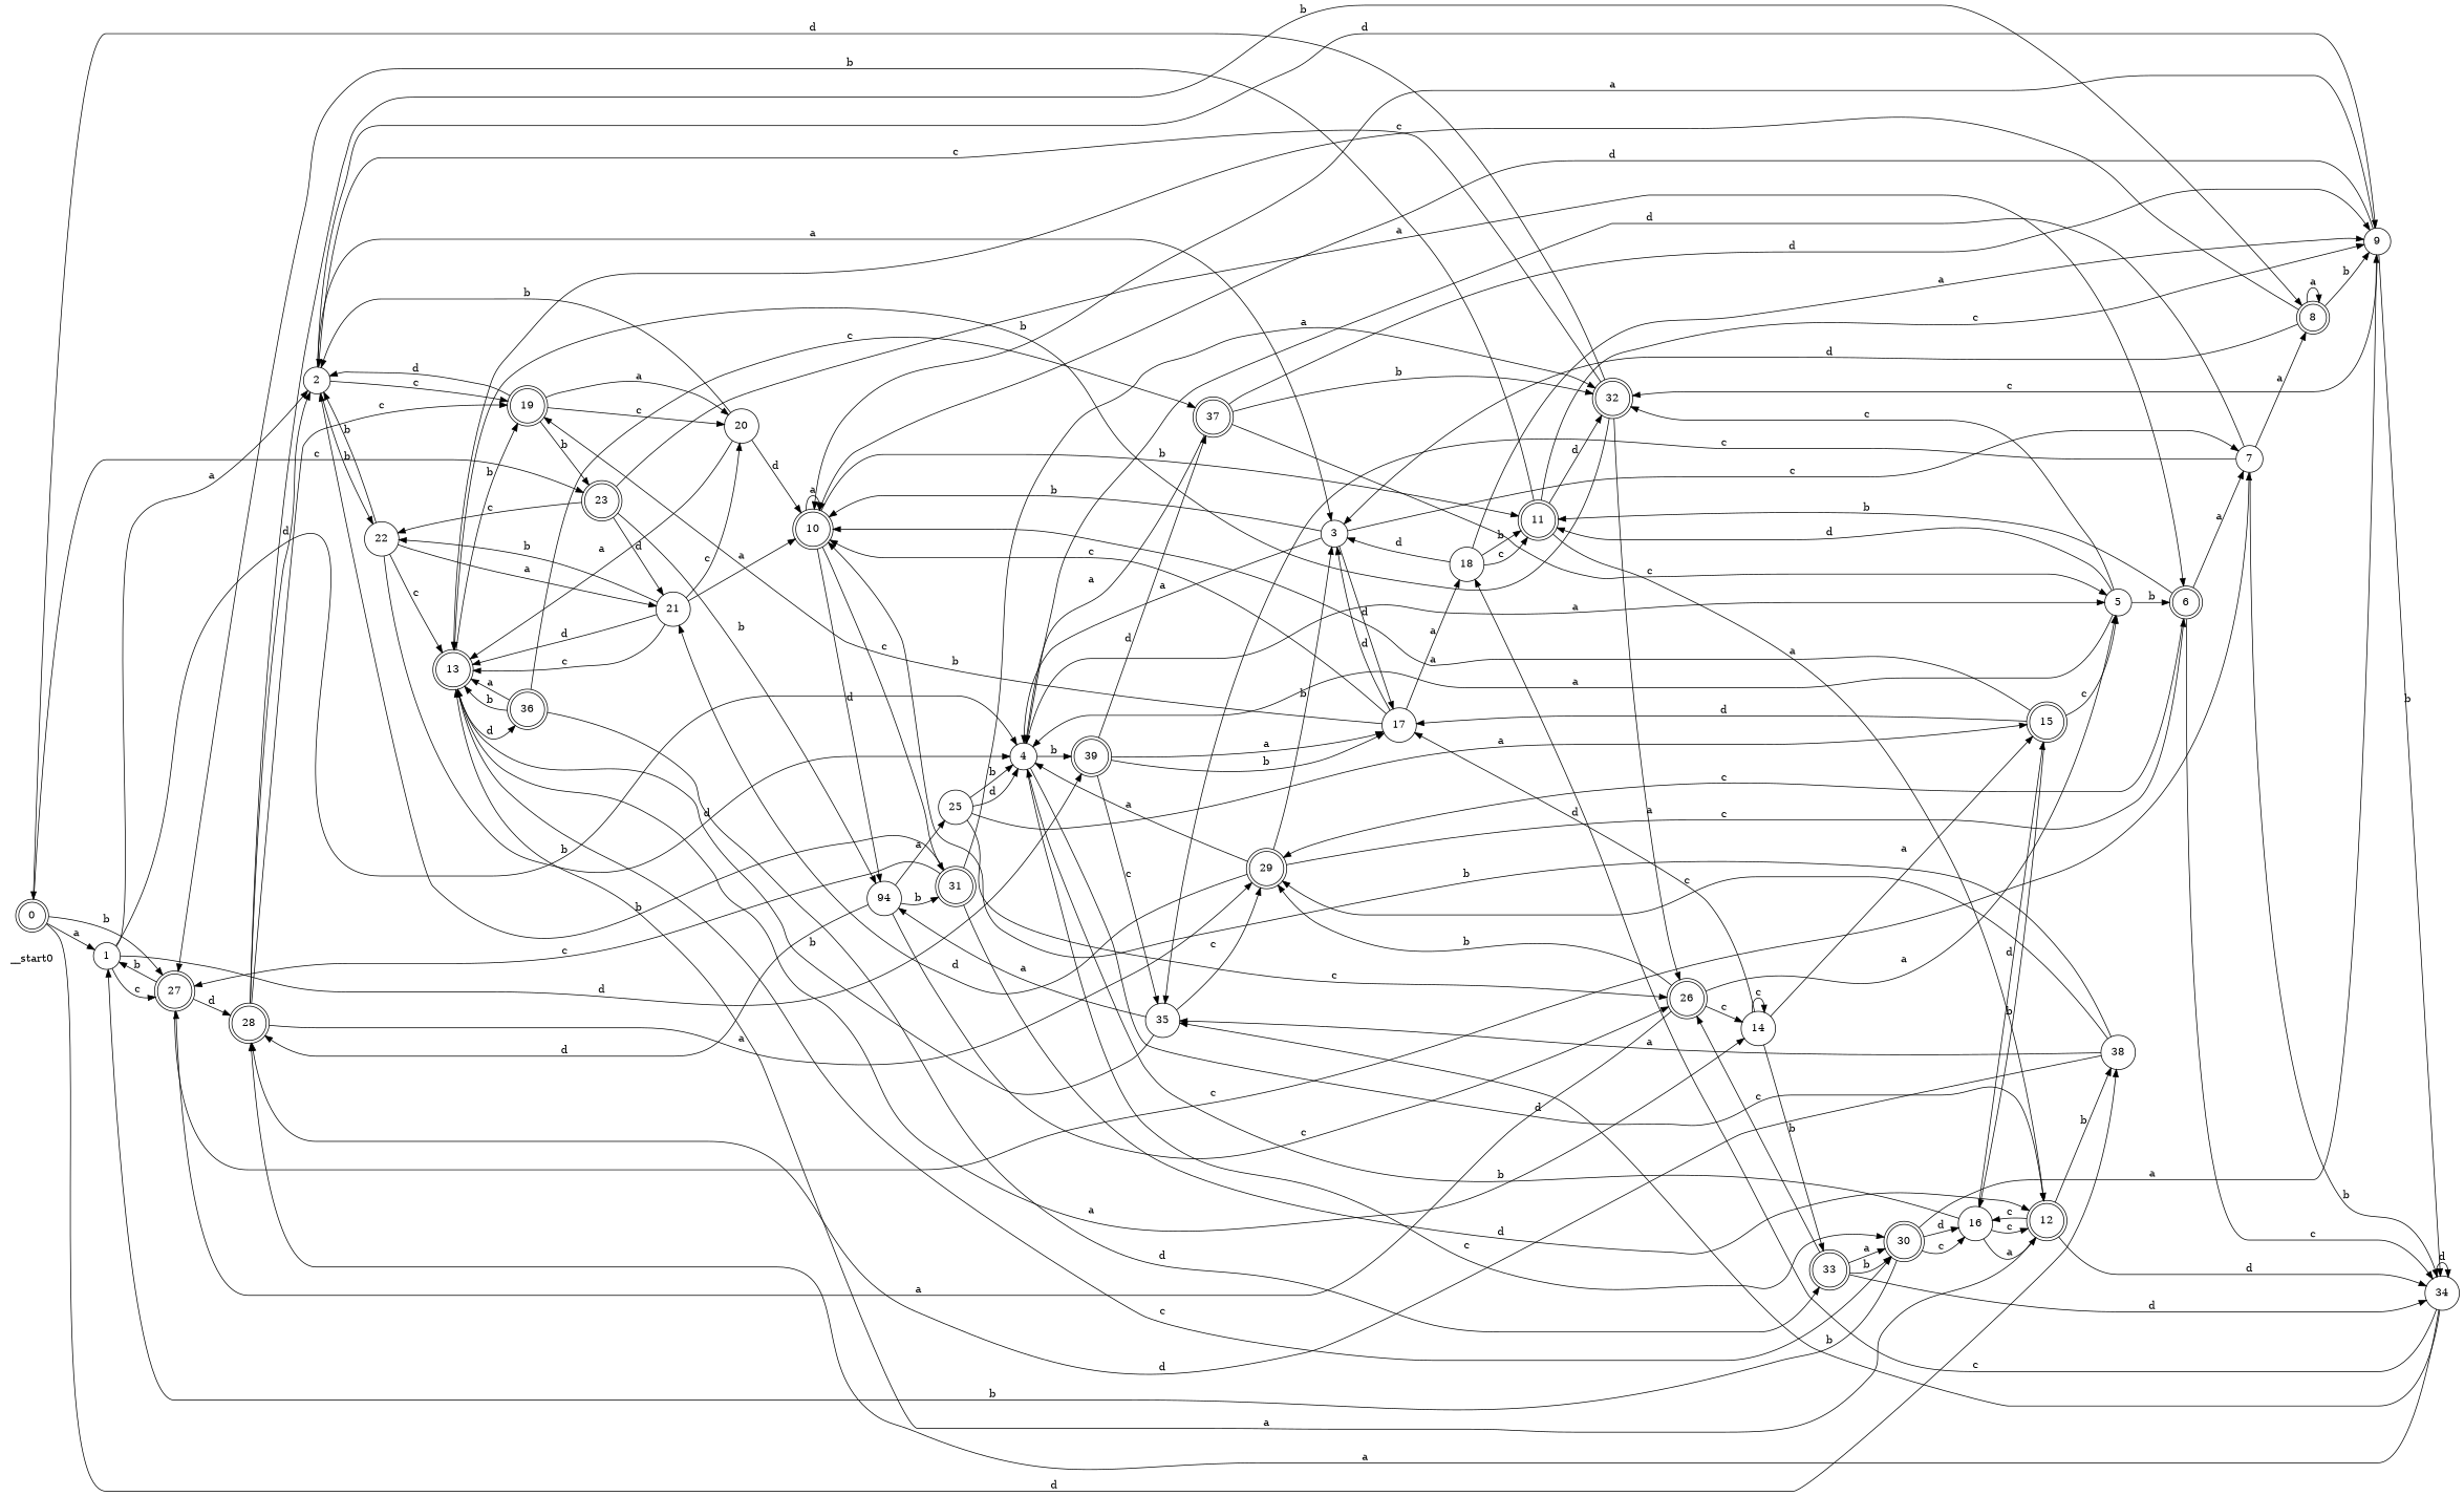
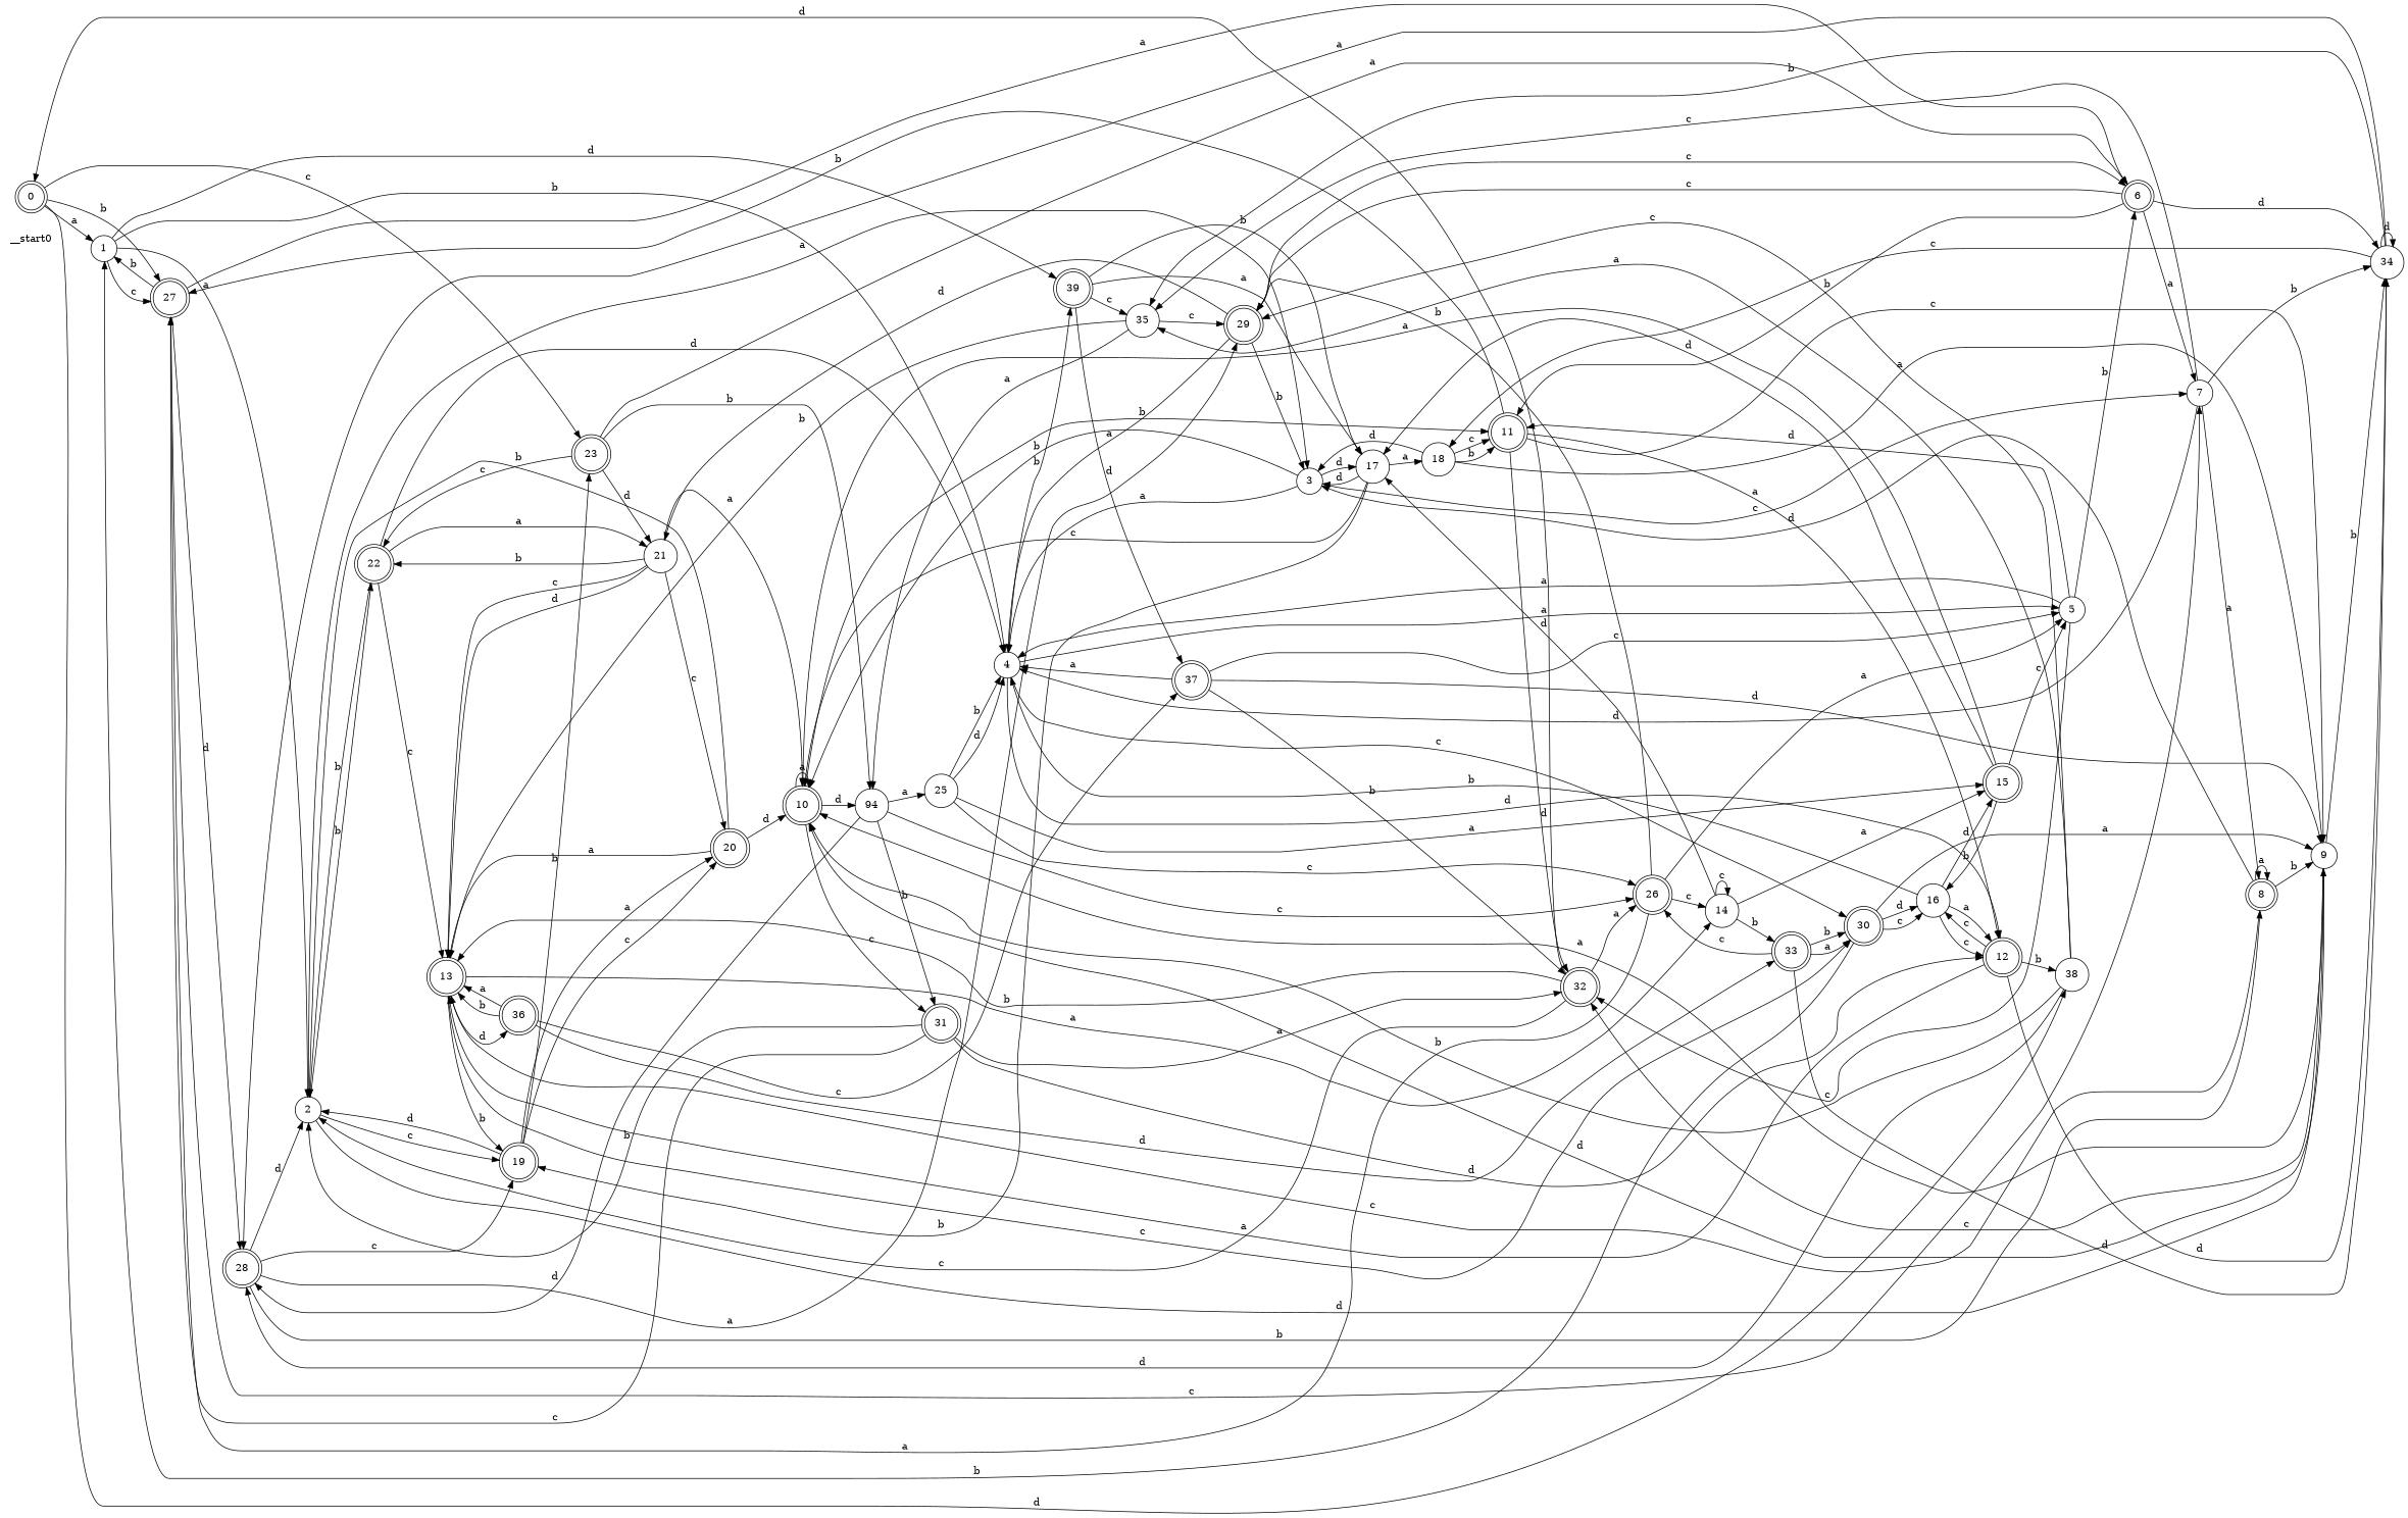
  digraph {
    rankdir=LR
    node [shape=doublecircle color=black fillcolor=white style="rounded,filled"]
    __start0 [shape=none color="" fillcolor="" style=""]
    n2 [label=0]
    n3 [label=1 shape=circle style=filled]
    n4 [label=23]
    n5 [label=27]
    n6 [label=38 shape=circle style=filled]
    n7 [label=2 shape=circle style=filled]
    n8 [label=4 shape=circle style=filled]
    n9 [label=39]
-   n10 [label=22 shape=circle style=filled]
+   n10 [label=22 style=filled]
    n11 [label=6]
    n12 [label=94 shape=circle style=filled]
    n13 [label=21 shape=circle style=filled]
    n14 [label=7 shape=circle style=filled]
    n15 [label=28]
    n16 [label=10]
    n17 [label=29]
    n18 [label=35 shape=circle style=filled]
    n19 [label=3 shape=circle style=filled]
    n20 [label=9 shape=circle style=filled]
    n21 [label=19]
    n22 [label=5 shape=circle style=filled]
    n23 [label=12]
    n24 [label=30]
    n25 [label=17 shape=circle style=filled]
    n26 [label=37]
    n27 [label=32]
    n28 [label=34 shape=circle style=filled]
-   n29 [label=20 shape=circle]
+   n29 [label=20]
    n30 [label=13]
    n31 [label=8]
    n32 [label=11]
    n33 [label=31]
    n34 [label=18 shape=circle style=filled]
    n35 [label=16 shape=circle style=filled]
    n36 [label=26]
    n37 [label=14 shape=circle style=filled]
    n38 [label=36]
    n39 [label=25 shape=circle style=filled]
    n40 [label=15]
    n41 [label=33]
    n2 -> n3 [label=a]
    n2 -> n4 [label=c]
    n2 -> n5 [label=b]
    n2 -> n6 [label=d]
    n3 -> n5 [label=c]
    n3 -> n7 [label=a]
    n3 -> n8 [label=b]
    n3 -> n9 [label=d]
    n4 -> n10 [label=c]
    n4 -> n11 [label=a]
    n4 -> n12 [label=b]
    n4 -> n13 [label=d]
    n5 -> n3 [label=b]
+   n5 -> n11 [label=a]
    n5 -> n14 [label=c]
    n5 -> n15 [label=d]
    n6 -> n15 [label=d]
    n6 -> n16 [label=b]
    n6 -> n17 [label=c]
    n6 -> n18 [label=a]
    n7 -> n10 [label=b]
    n7 -> n19 [label=a]
    n7 -> n20 [label=d]
    n7 -> n21 [label=c]
    n8 -> n9 [label=b]
    n8 -> n22 [label=a]
    n8 -> n23 [label=d]
    n8 -> n24 [label=c]
    n9 -> n18 [label=c]
    n9 -> n25 [label=a]
    n9 -> n25 [label=b]
    n9 -> n26 [label=d]
    n10 -> n7 [label=b]
    n10 -> n8 [label=d]
    n10 -> n13 [label=a]
    n10 -> n30 [label=c]
    n11 -> n14 [label=a]
    n11 -> n17 [label=c]
-   n11 -> n28 [label=c]
+   n11 -> n28 [label=d]
    n11 -> n32 [label=b]
    n12 -> n15 [label=d]
    n12 -> n33 [label=b]
    n12 -> n36 [label=c]
    n12 -> n39 [label=a]
    n13 -> n10 [label=b]
    n13 -> n16 [label=a]
    n13 -> n29 [label=c]
    n13 -> n30 [label=c]
    n13 -> n30 [label=d]
    n14 -> n8 [label=d]
    n14 -> n18 [label=c]
    n14 -> n28 [label=b]
    n14 -> n31 [label=a]
    n15 -> n7 [label=d]
    n15 -> n17 [label=a]
    n15 -> n21 [label=c]
    n15 -> n31 [label=b]
    n16 -> n12 [label=d]
    n16 -> n16 [label=a]
    n16 -> n32 [label=b]
    n16 -> n33 [label=c]
    n17 -> n8 [label=a]
    n17 -> n11 [label=c]
    n17 -> n13 [label=d]
    n17 -> n19 [label=b]
    n18 -> n12 [label=a]
    n18 -> n17 [label=c]
    n18 -> n30 [label=b]
    n19 -> n8 [label=a]
    n19 -> n14 [label=c]
    n19 -> n16 [label=b]
    n19 -> n25 [label=d]
    n20 -> n16 [label=a]
    n20 -> n16 [label=d]
    n20 -> n27 [label=c]
    n20 -> n28 [label=b]
    n21 -> n4 [label=b]
    n21 -> n7 [label=d]
    n21 -> n29 [label=a]
    n21 -> n29 [label=c]
    n22 -> n8 [label=a]
    n22 -> n11 [label=b]
    n22 -> n27 [label=c]
    n22 -> n32 [label=d]
    n23 -> n6 [label=b]
    n23 -> n28 [label=d]
    n23 -> n30 [label=a]
    n23 -> n35 [label=c]
    n24 -> n3 [label=b]
    n24 -> n20 [label=a]
    n24 -> n35 [label=c]
    n24 -> n35 [label=d]
    n25 -> n16 [label=c]
    n25 -> n19 [label=d]
    n25 -> n21 [label=b]
    n25 -> n34 [label=a]
    n26 -> n8 [label=a]
    n26 -> n20 [label=d]
    n26 -> n22 [label=c]
    n26 -> n27 [label=b]
    n27 -> n2 [label=d]
    n27 -> n7 [label=c]
    n27 -> n30 [label=b]
    n27 -> n36 [label=a]
    n28 -> n15 [label=a]
    n28 -> n18 [label=b]
    n28 -> n28 [label=d]
    n28 -> n34 [label=c]
    n29 -> n7 [label=b]
    n29 -> n16 [label=d]
    n29 -> n30 [label=a]
    n30 -> n21 [label=b]
    n30 -> n24 [label=c]
    n30 -> n37 [label=a]
    n30 -> n38 [label=d]
    n31 -> n19 [label=d]
    n31 -> n20 [label=b]
    n31 -> n30 [label=c]
    n31 -> n31 [label=a]
    n32 -> n5 [label=b]
    n32 -> n20 [label=c]
    n32 -> n23 [label=a]
    n32 -> n27 [label=d]
    n33 -> n5 [label=c]
    n33 -> n7 [label=b]
    n33 -> n23 [label=d]
    n33 -> n27 [label=a]
    n34 -> n19 [label=d]
    n34 -> n20 [label=a]
    n34 -> n32 [label=b]
    n34 -> n32 [label=c]
    n35 -> n8 [label=b]
    n35 -> n23 [label=a]
    n35 -> n23 [label=c]
    n35 -> n40 [label=d]
    n36 -> n5 [label=a]
    n36 -> n17 [label=b]
    n36 -> n22 [label=a]
    n36 -> n37 [label=c]
    n37 -> n25 [label=d]
    n37 -> n37 [label=c]
    n37 -> n40 [label=a]
    n37 -> n41 [label=b]
    n38 -> n26 [label=c]
    n38 -> n30 [label=a]
    n38 -> n30 [label=b]
    n38 -> n41 [label=d]
    n39 -> n8 [label=b]
    n39 -> n8 [label=d]
    n39 -> n36 [label=c]
    n39 -> n40 [label=a]
    n40 -> n16 [label=a]
    n40 -> n22 [label=c]
    n40 -> n25 [label=d]
    n40 -> n35 [label=b]
    n41 -> n24 [label=a]
    n41 -> n24 [label=b]
    n41 -> n28 [label=d]
    n41 -> n36 [label=c]
  }
